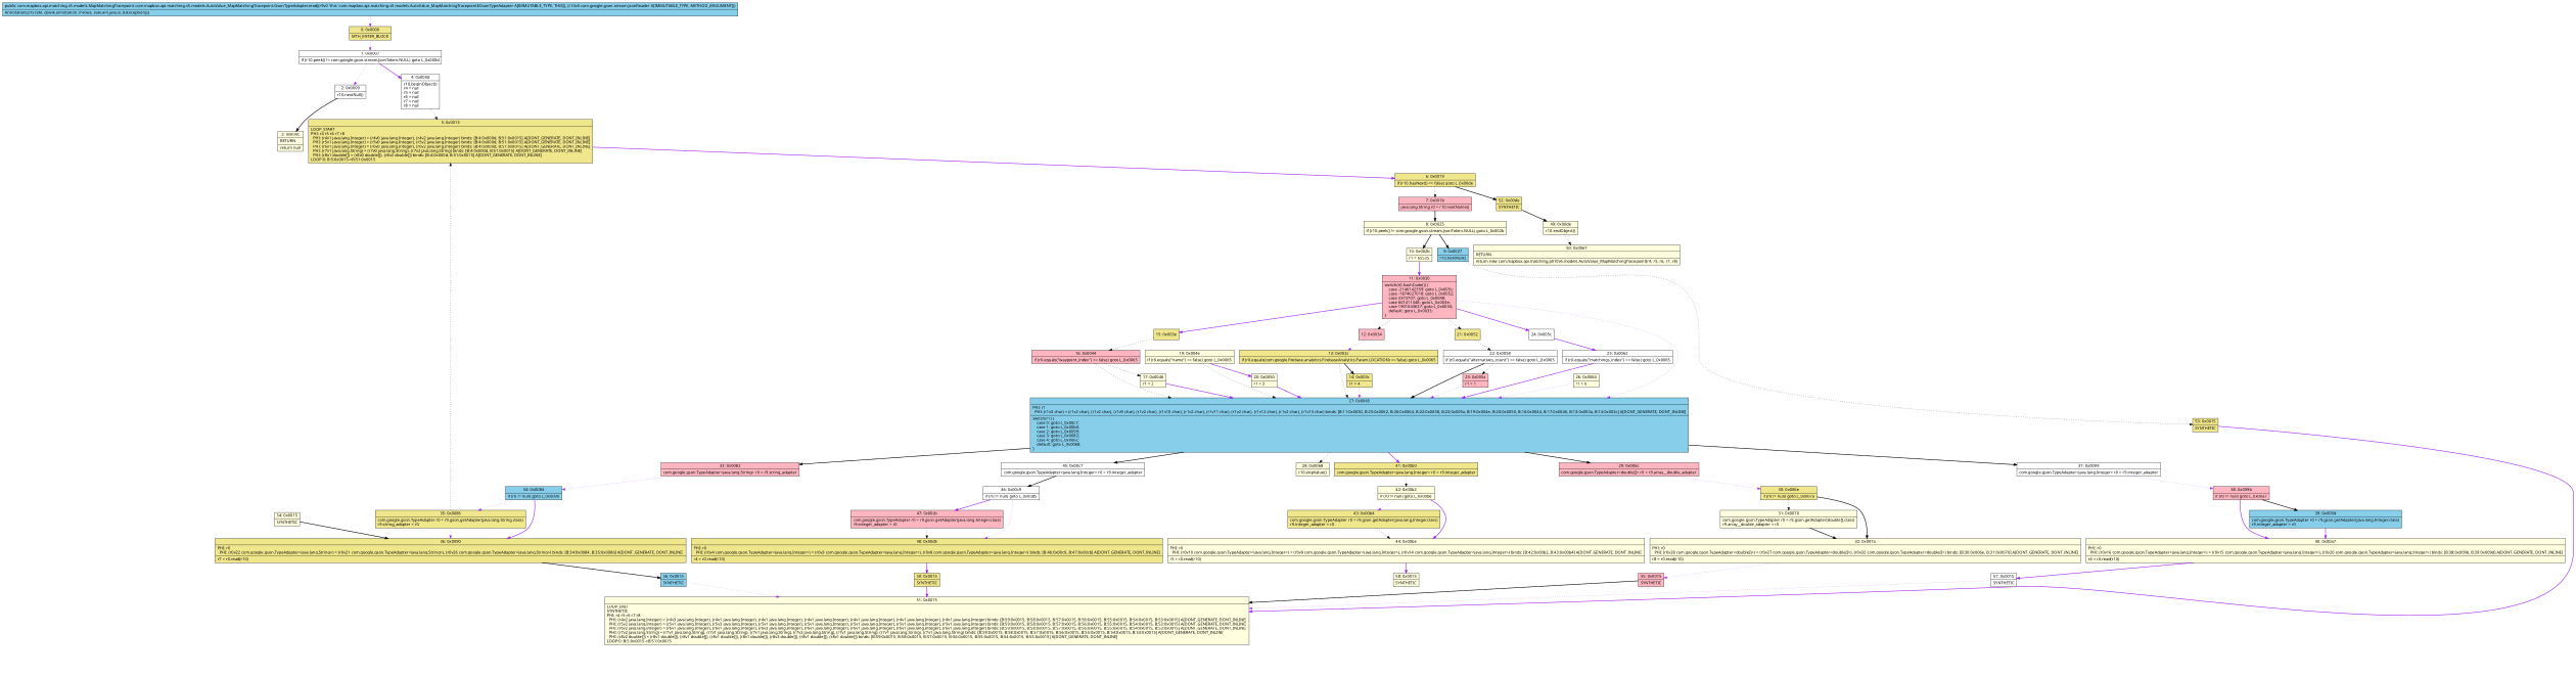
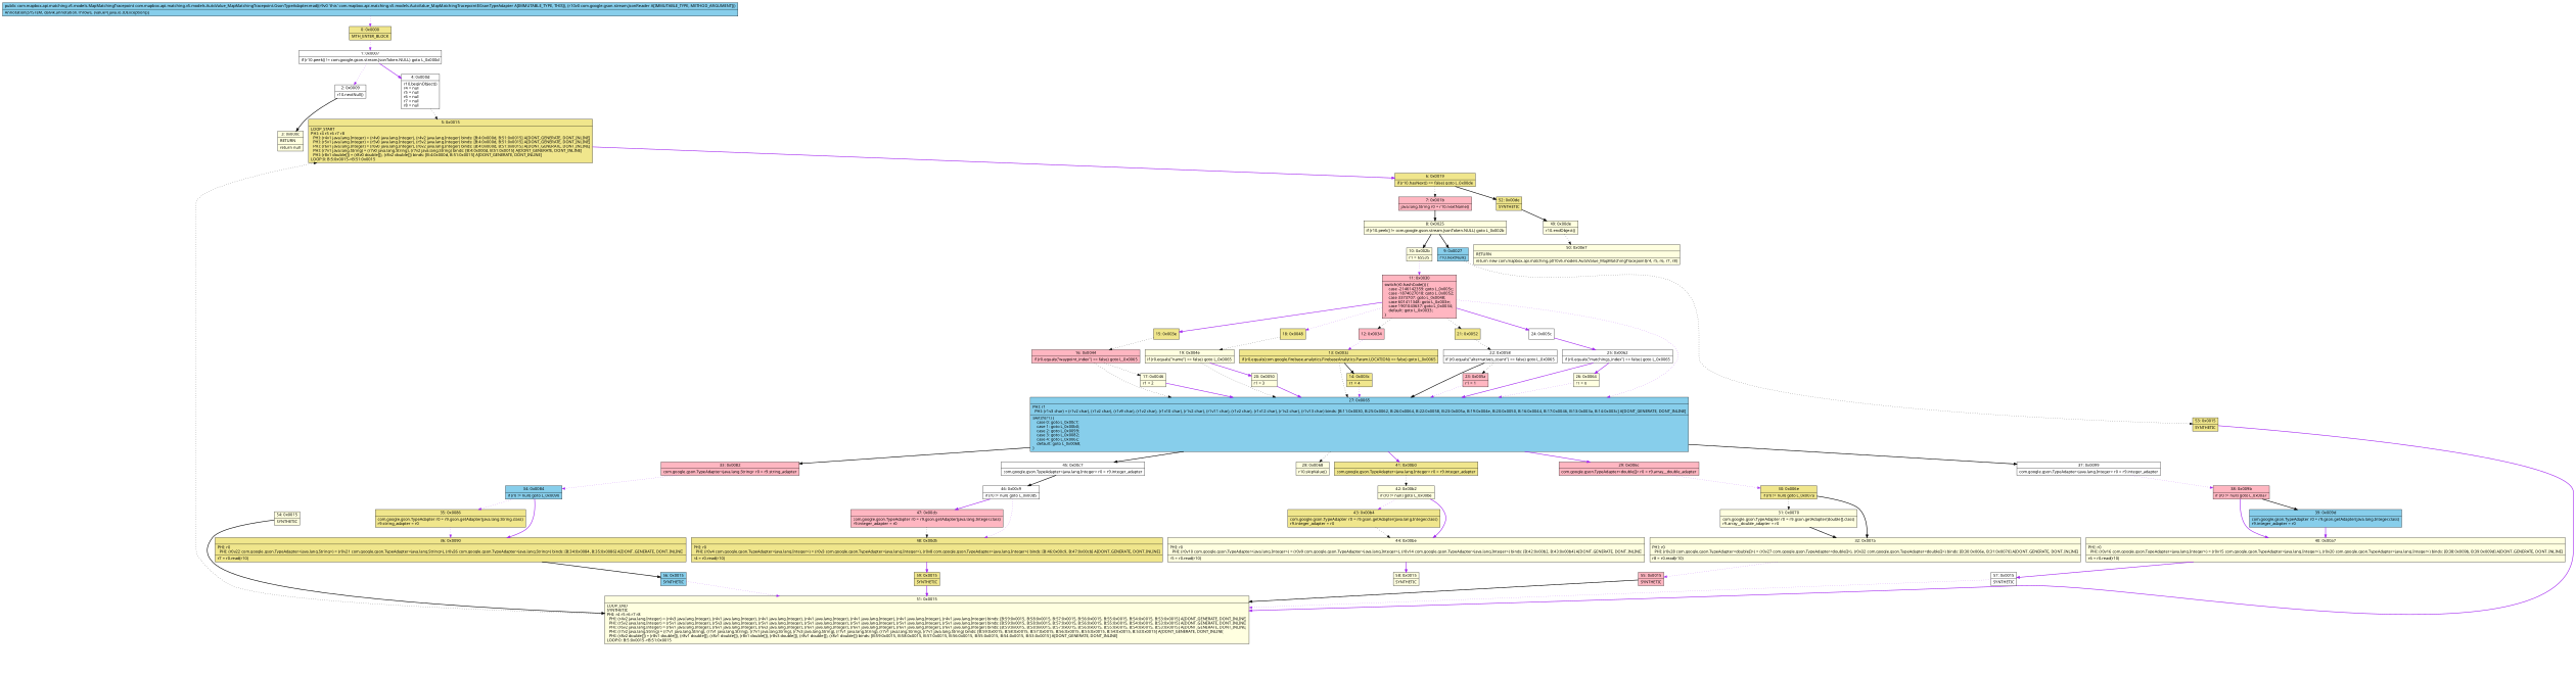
  digraph {
    fontname="Noto Sans"
    node [fillcolor=lightyellow fontname="Noto Sans" shape=record style=filled]
    edge [color=purple fontname="Noto Sans" style=dotted]
    n1 [fillcolor=khaki label="{0\:\ 0x0000|MTH_ENTER_BLOCK\l}"]
    n2 [fillcolor=white label="{1\:\ 0x0007|if (r10.peek() != com.google.gson.stream.JsonToken.NULL) goto L_0x000d\l}"]
    n3 [fillcolor=white label="{2\:\ 0x0009|r10.nextNull()\l}"]
    n4 [fillcolor=white label="{4\:\ 0x000d|r10.beginObject()\lr4 = null\lr5 = null\lr6 = null\lr7 = null\lr8 = null\l}"]
    n5 [label="{3\:\ 0x000c|RETURN\l|return null\l}"]
    n6 [fillcolor=khaki label="{5\:\ 0x0015|LOOP_START\lPHI: r4 r5 r6 r7 r8 \l  PHI: (r4v1 java.lang.Integer) = (r4v0 java.lang.Integer), (r4v2 java.lang.Integer) binds: [B:4:0x000d, B:51:0x0015] A[DONT_GENERATE, DONT_INLINE]\l  PHI: (r5v1 java.lang.Integer) = (r5v0 java.lang.Integer), (r5v2 java.lang.Integer) binds: [B:4:0x000d, B:51:0x0015] A[DONT_GENERATE, DONT_INLINE]\l  PHI: (r6v1 java.lang.Integer) = (r6v0 java.lang.Integer), (r6v2 java.lang.Integer) binds: [B:4:0x000d, B:51:0x0015] A[DONT_GENERATE, DONT_INLINE]\l  PHI: (r7v1 java.lang.String) = (r7v0 java.lang.String), (r7v2 java.lang.String) binds: [B:4:0x000d, B:51:0x0015] A[DONT_GENERATE, DONT_INLINE]\l  PHI: (r8v1 double[]) = (r8v0 double[]), (r8v2 double[]) binds: [B:4:0x000d, B:51:0x0015] A[DONT_GENERATE, DONT_INLINE]\lLOOP:0: B:5:0x0015\-\>B:51:0x0015\l}"]
    n7 [fillcolor=khaki label="{6\:\ 0x0019|if (r10.hasNext() == false) goto L_0x00de\l}"]
    n8 [fillcolor=lightpink label="{7\:\ 0x001b|java.lang.String r0 = r10.nextName()\l}"]
    n9 [fillcolor=khaki label="{52\:\ 0x00de|SYNTHETIC\l}"]
    n10 [label="{8\:\ 0x0025|if (r10.peek() != com.google.gson.stream.JsonToken.NULL) goto L_0x002b\l}"]
    n11 [label="{49\:\ 0x00de|r10.endObject()\l}"]
    n12 [fillcolor=skyblue label="{9\:\ 0x0027|r10.nextNull()\l}"]
    n13 [label="{10\:\ 0x002b|r1 = 65535\l}"]
    n14 [fillcolor=khaki label="{53\:\ 0x0015|SYNTHETIC\l}"]
    n15 [fillcolor=lightpink label="{11\:\ 0x0030|switch(r0.hashCode()) \{\l    case \-2146142359: goto L_0x005c;\l    case \-1874027018: goto L_0x0052;\l    case 3373707: goto L_0x0048;\l    case 601411348: goto L_0x003e;\l    case 1901043637: goto L_0x0034;\l    default: goto L_0x0033;\l\}\l}"]
    n16 [label="{51\:\ 0x0015|LOOP_END\lSYNTHETIC\lPHI: r4 r5 r6 r7 r8 \l  PHI: (r4v2 java.lang.Integer) = (r4v3 java.lang.Integer), (r4v1 java.lang.Integer), (r4v1 java.lang.Integer), (r4v1 java.lang.Integer), (r4v1 java.lang.Integer), (r4v1 java.lang.Integer), (r4v1 java.lang.Integer) binds: [B:59:0x0015, B:58:0x0015, B:57:0x0015, B:56:0x0015, B:55:0x0015, B:54:0x0015, B:53:0x0015] A[DONT_GENERATE, DONT_INLINE]\l  PHI: (r5v2 java.lang.Integer) = (r5v1 java.lang.Integer), (r5v3 java.lang.Integer), (r5v1 java.lang.Integer), (r5v1 java.lang.Integer), (r5v1 java.lang.Integer), (r5v1 java.lang.Integer), (r5v1 java.lang.Integer) binds: [B:59:0x0015, B:58:0x0015, B:57:0x0015, B:56:0x0015, B:55:0x0015, B:54:0x0015, B:53:0x0015] A[DONT_GENERATE, DONT_INLINE]\l  PHI: (r6v2 java.lang.Integer) = (r6v1 java.lang.Integer), (r6v1 java.lang.Integer), (r6v3 java.lang.Integer), (r6v1 java.lang.Integer), (r6v1 java.lang.Integer), (r6v1 java.lang.Integer), (r6v1 java.lang.Integer) binds: [B:59:0x0015, B:58:0x0015, B:57:0x0015, B:56:0x0015, B:55:0x0015, B:54:0x0015, B:53:0x0015] A[DONT_GENERATE, DONT_INLINE]\l  PHI: (r7v2 java.lang.String) = (r7v1 java.lang.String), (r7v1 java.lang.String), (r7v1 java.lang.String), (r7v3 java.lang.String), (r7v1 java.lang.String), (r7v1 java.lang.String), (r7v1 java.lang.String) binds: [B:59:0x0015, B:58:0x0015, B:57:0x0015, B:56:0x0015, B:55:0x0015, B:54:0x0015, B:53:0x0015] A[DONT_GENERATE, DONT_INLINE]\l  PHI: (r8v2 double[]) = (r8v1 double[]), (r8v1 double[]), (r8v1 double[]), (r8v1 double[]), (r8v3 double[]), (r8v1 double[]), (r8v1 double[]) binds: [B:59:0x0015, B:58:0x0015, B:57:0x0015, B:56:0x0015, B:55:0x0015, B:54:0x0015, B:53:0x0015] A[DONT_GENERATE, DONT_INLINE]\lLOOP:0: B:5:0x0015\-\>B:51:0x0015\l}"]
    n17 [fillcolor=lightpink label="{12\:\ 0x0034}"]
    n18 [fillcolor=khaki label="{15\:\ 0x003e}"]
+   n19 [fillcolor=khaki label="{18\:\ 0x0048}"]
    n20 [fillcolor=khaki label="{21\:\ 0x0052}"]
    n21 [fillcolor=white label="{24\:\ 0x005c}"]
    n22 [fillcolor=skyblue label="{27\:\ 0x0065|PHI: r1 \l  PHI: (r1v3 char) = (r1v2 char), (r1v2 char), (r1v9 char), (r1v2 char), (r1v10 char), (r1v2 char), (r1v11 char), (r1v2 char), (r1v12 char), (r1v2 char), (r1v13 char) binds: [B:11:0x0030, B:25:0x0062, B:26:0x0064, B:22:0x0058, B:23:0x005a, B:19:0x004e, B:20:0x0050, B:16:0x0044, B:17:0x0046, B:13:0x003a, B:14:0x003c] A[DONT_GENERATE, DONT_INLINE]\l|switch(r1) \{\l    case 0: goto L_0x00c7;\l    case 1: goto L_0x00b0;\l    case 2: goto L_0x0099;\l    case 3: goto L_0x0082;\l    case 4: goto L_0x006c;\l    default: goto L_0x0068;\l\}\l}"]
    n23 [fillcolor=khaki label="{13\:\ 0x003a|if (r0.equals(com.google.firebase.analytics.FirebaseAnalytics.Param.LOCATION) == false) goto L_0x0065\l}"]
    n24 [fillcolor=lightpink label="{16\:\ 0x0044|if (r0.equals(\"waypoint_index\") == false) goto L_0x0065\l}"]
    n25 [label="{19\:\ 0x004e|if (r0.equals(\"name\") == false) goto L_0x0065\l}"]
    n26 [fillcolor=white label="{22\:\ 0x0058|if (r0.equals(\"alternatives_count\") == false) goto L_0x0065\l}"]
    n27 [fillcolor=white label="{25\:\ 0x0062|if (r0.equals(\"matchings_index\") == false) goto L_0x0065\l}"]
    n28 [label="{28\:\ 0x0068|r10.skipValue()\l}"]
    n29 [fillcolor=lightpink label="{29\:\ 0x006c|com.google.gson.TypeAdapter\<double[]\> r0 = r9.array__double_adapter\l}"]
    n30 [fillcolor=lightpink label="{33\:\ 0x0082|com.google.gson.TypeAdapter\<java.lang.String\> r0 = r9.string_adapter\l}"]
    n31 [fillcolor=white label="{37\:\ 0x0099|com.google.gson.TypeAdapter\<java.lang.Integer\> r0 = r9.integer_adapter\l}"]
    n32 [fillcolor=khaki label="{41\:\ 0x00b0|com.google.gson.TypeAdapter\<java.lang.Integer\> r0 = r9.integer_adapter\l}"]
    n33 [fillcolor=white label="{45\:\ 0x00c7|com.google.gson.TypeAdapter\<java.lang.Integer\> r0 = r9.integer_adapter\l}"]
    n34 [fillcolor=khaki label="{14\:\ 0x003c|r1 = 4\l}"]
    n35 [label="{17\:\ 0x0046|r1 = 2\l}"]
    n36 [label="{20\:\ 0x0050|r1 = 3\l}"]
    n37 [fillcolor=lightpink label="{23\:\ 0x005a|r1 = 1\l}"]
    n38 [label="{26\:\ 0x0064|r1 = 0\l}"]
    n39 [fillcolor=khaki label="{30\:\ 0x006e|if (r0 != null) goto L_0x007a\l}"]
    n40 [fillcolor=skyblue label="{34\:\ 0x0084|if (r0 != null) goto L_0x0090\l}"]
    n41 [fillcolor=lightpink label="{38\:\ 0x009b|if (r0 != null) goto L_0x00a7\l}"]
    n42 [label="{42\:\ 0x00b2|if (r0 != null) goto L_0x00be\l}"]
    n43 [fillcolor=white label="{46\:\ 0x00c9|if (r0 != null) goto L_0x00d5\l}"]
    n44 [label="{54\:\ 0x0015|SYNTHETIC\l}"]
    n45 [label="{31\:\ 0x0070|com.google.gson.TypeAdapter r0 = r9.gson.getAdapter(double[].class)\lr9.array__double_adapter = r0\l}"]
    n46 [label="{32\:\ 0x007a|PHI: r0 \l  PHI: (r0v28 com.google.gson.TypeAdapter\<double[]\>) = (r0v27 com.google.gson.TypeAdapter\<double[]\>), (r0v32 com.google.gson.TypeAdapter\<double[]\>) binds: [B:30:0x006e, B:31:0x0070] A[DONT_GENERATE, DONT_INLINE]\l|r8 = r0.read(r10)\l}"]
    n47 [fillcolor=lightpink label="{55\:\ 0x0015|SYNTHETIC\l}"]
    n48 [fillcolor=khaki label="{35\:\ 0x0086|com.google.gson.TypeAdapter r0 = r9.gson.getAdapter(java.lang.String.class)\lr9.string_adapter = r0\l}"]
    n49 [fillcolor=khaki label="{36\:\ 0x0090|PHI: r0 \l  PHI: (r0v22 com.google.gson.TypeAdapter\<java.lang.String\>) = (r0v21 com.google.gson.TypeAdapter\<java.lang.String\>), (r0v26 com.google.gson.TypeAdapter\<java.lang.String\>) binds: [B:34:0x0084, B:35:0x0086] A[DONT_GENERATE, DONT_INLINE]\l|r7 = r0.read(r10)\l}"]
    n50 [fillcolor=skyblue label="{56\:\ 0x0015|SYNTHETIC\l}"]
    n51 [fillcolor=skyblue label="{39\:\ 0x009d|com.google.gson.TypeAdapter r0 = r9.gson.getAdapter(java.lang.Integer.class)\lr9.integer_adapter = r0\l}"]
    n52 [label="{40\:\ 0x00a7|PHI: r0 \l  PHI: (r0v16 com.google.gson.TypeAdapter\<java.lang.Integer\>) = (r0v15 com.google.gson.TypeAdapter\<java.lang.Integer\>), (r0v20 com.google.gson.TypeAdapter\<java.lang.Integer\>) binds: [B:38:0x009b, B:39:0x009d] A[DONT_GENERATE, DONT_INLINE]\l|r6 = r0.read(r10)\l}"]
    n53 [fillcolor=white label="{57\:\ 0x0015|SYNTHETIC\l}"]
    n54 [fillcolor=khaki label="{43\:\ 0x00b4|com.google.gson.TypeAdapter r0 = r9.gson.getAdapter(java.lang.Integer.class)\lr9.integer_adapter = r0\l}"]
    n55 [label="{44\:\ 0x00be|PHI: r0 \l  PHI: (r0v10 com.google.gson.TypeAdapter\<java.lang.Integer\>) = (r0v9 com.google.gson.TypeAdapter\<java.lang.Integer\>), (r0v14 com.google.gson.TypeAdapter\<java.lang.Integer\>) binds: [B:42:0x00b2, B:43:0x00b4] A[DONT_GENERATE, DONT_INLINE]\l|r5 = r0.read(r10)\l}"]
    n56 [label="{58\:\ 0x0015|SYNTHETIC\l}"]
    n57 [fillcolor=lightpink label="{47\:\ 0x00cb|com.google.gson.TypeAdapter r0 = r9.gson.getAdapter(java.lang.Integer.class)\lr9.integer_adapter = r0\l}"]
    n58 [fillcolor=khaki label="{48\:\ 0x00d5|PHI: r0 \l  PHI: (r0v4 com.google.gson.TypeAdapter\<java.lang.Integer\>) = (r0v3 com.google.gson.TypeAdapter\<java.lang.Integer\>), (r0v8 com.google.gson.TypeAdapter\<java.lang.Integer\>) binds: [B:46:0x00c9, B:47:0x00cb] A[DONT_GENERATE, DONT_INLINE]\l|r4 = r0.read(r10)\l}"]
    n59 [fillcolor=khaki label="{59\:\ 0x0015|SYNTHETIC\l}"]
    n60 [label="{50\:\ 0x00e7|RETURN\l|return new com.mapbox.api.matching.p010v5.models.AutoValue_MapMatchingTracepoint(r4, r5, r6, r7, r8)\l}"]
    n61 [fillcolor=skyblue label="{public com.mapbox.api.matching.v5.models.MapMatchingTracepoint com.mapbox.api.matching.v5.models.AutoValue_MapMatchingTracepoint.GsonTypeAdapter.read((r9v0 'this' com.mapbox.api.matching.v5.models.AutoValue_MapMatchingTracepoint$GsonTypeAdapter A[IMMUTABLE_TYPE, THIS]), (r10v0 com.google.gson.stream.JsonReader A[IMMUTABLE_TYPE, METHOD_ARGUMENT]))  | Annotation[SYSTEM, dalvik.annotation.Throws, \{value=[java.io.IOException]\}]\l}"]
    n1 -> n2
    n2 -> n3
    n2 -> n4 [style=bold]
    n3 -> n5 [color=black style=bold]
    n4 -> n6 [color=black]
    n6 -> n7 [style=bold]
    n7 -> n8 [color=black]
    n7 -> n9 [color=black style=bold]
    n8 -> n10 [color=black style=bold]
    n9 -> n11 [color=black style=bold]
    n10 -> n12 [color=black style=bold]
    n10 -> n13 [color=black style=bold]
    n11 -> n60 [color=black]
    n12 -> n14 [color=black]
-   n13 -> n15 [style=bold]
+   n13 -> n15
    n14 -> n16 [style=bold]
    n15 -> n17 [color=black]
    n15 -> n18 [style=bold]
+   n15 -> n19
    n15 -> n20 [color=black]
    n15 -> n21 [style=bold]
    n15 -> n22
-   n48 -> n6 [color=black]
+   n16 -> n6 [color=black]
    n17 -> n23
    n18 -> n24 [color=black]
+   n19 -> n25 [color=black]
    n20 -> n26 [color=black]
    n21 -> n27 [style=bold]
    n22 -> n28 [color=black]
-   n22 -> n29 [color=black style=bold]
+   n22 -> n29 [style=bold]
    n22 -> n30 [color=black style=bold]
    n22 -> n31 [color=black style=bold]
    n22 -> n32 [style=bold]
    n22 -> n33 [color=black style=bold]
    n23 -> n22 [color=black]
    n23 -> n34 [color=black style=bold]
    n24 -> n22 [color=black]
    n24 -> n35 [color=black]
    n25 -> n22 [color=black]
    n25 -> n36 [style=bold]
    n26 -> n22 [color=black style=bold]
    n26 -> n37 [color=black]
    n27 -> n22 [style=bold]
+   n27 -> n38 [style=bold]
    n29 -> n39
    n30 -> n40
    n31 -> n41
    n32 -> n42 [color=black]
    n33 -> n43 [color=black style=bold]
    n34 -> n22
    n35 -> n22 [style=bold]
    n36 -> n22 [style=bold]
    n37 -> n22
    n38 -> n22
    n39 -> n45 [color=black]
    n39 -> n46 [color=black style=bold]
    n40 -> n48
    n40 -> n49 [style=bold]
    n41 -> n51 [color=black style=bold]
    n41 -> n52 [style=bold]
    n42 -> n54
    n42 -> n55 [style=bold]
    n43 -> n57 [style=bold]
    n43 -> n58
-   n44 -> n49 [color=black style=bold]
+   n44 -> n16 [color=black style=bold]
    n45 -> n46 [color=black style=bold]
    n46 -> n47
    n47 -> n16 [color=black style=bold]
    n48 -> n49
    n49 -> n50 [color=black style=bold]
    n50 -> n16
    n51 -> n52 [style=bold]
    n52 -> n53 [style=bold]
    n53 -> n16
    n54 -> n55 [color=black]
    n55 -> n56 [style=bold]
    n57 -> n58 [color=black]
    n58 -> n59 [style=bold]
    n59 -> n16 [style=bold]
    n61 -> n1
  }
